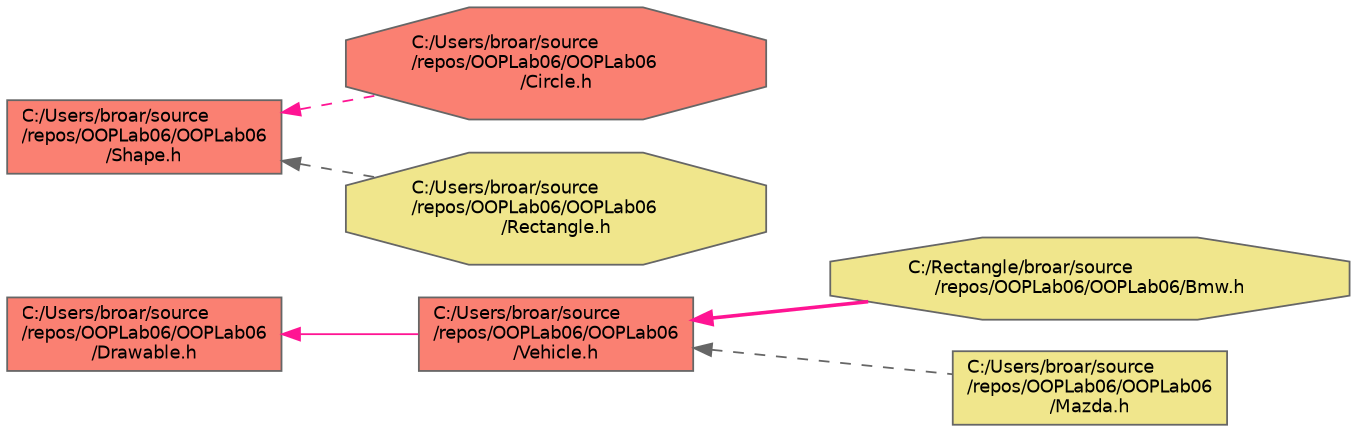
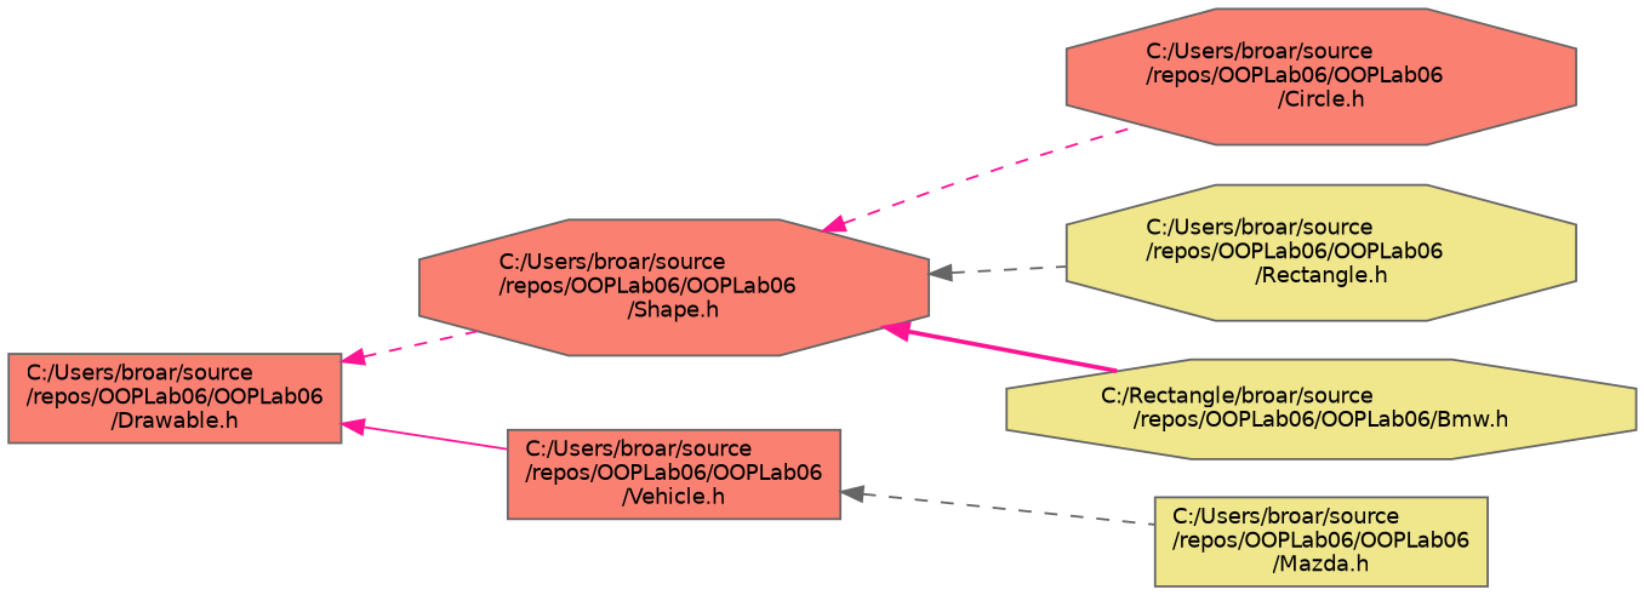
  digraph {
    rankdir=LR
    node [color=grey40 fillcolor=salmon fontname=Helvetica fontsize=10 shape=box style=filled]
    edge [color=deeppink dir=back fontname=Helvetica fontsize=10 labelfontname=Helvetica labelfontsize=10 style=dashed]
    n1 [color=gray40 fontcolor=black height=0.2 label="C:/Users/broar/source\l/repos/OOPLab06/OOPLab06\l/Drawable.h" width=0.4]
-   n2 [height=0.2 label="C:/Users/broar/source\l/repos/OOPLab06/OOPLab06\l/Shape.h" width=0.4]
+   n2 [height=0.2 label="C:/Users/broar/source\l/repos/OOPLab06/OOPLab06\l/Shape.h" shape=octagon width=0.4]
    n3 [height=0.2 label="C:/Users/broar/source\l/repos/OOPLab06/OOPLab06\l/Vehicle.h" width=0.4]
    n4 [height=0.2 label="C:/Users/broar/source\l/repos/OOPLab06/OOPLab06\l/Circle.h" shape=octagon width=0.4]
    n5 [fillcolor=khaki height=0.2 label="C:/Users/broar/source\l/repos/OOPLab06/OOPLab06\l/Rectangle.h" shape=octagon width=0.4]
    n6 [fillcolor=khaki height=0.2 label="C:/Rectangle/broar/source\l/repos/OOPLab06/OOPLab06/Bmw.h" shape=octagon width=0.4]
    n7 [fillcolor=khaki height=0.2 label="C:/Users/broar/source\l/repos/OOPLab06/OOPLab06\l/Mazda.h" width=0.4]
+   n1 -> n2
    n1 -> n3 [style=solid]
    n2 -> n4
    n2 -> n5 [color=gray40]
-   n3 -> n6 [style=bold]
+   n2 -> n6 [style=bold]
    n3 -> n7 [color=gray40]
  }
